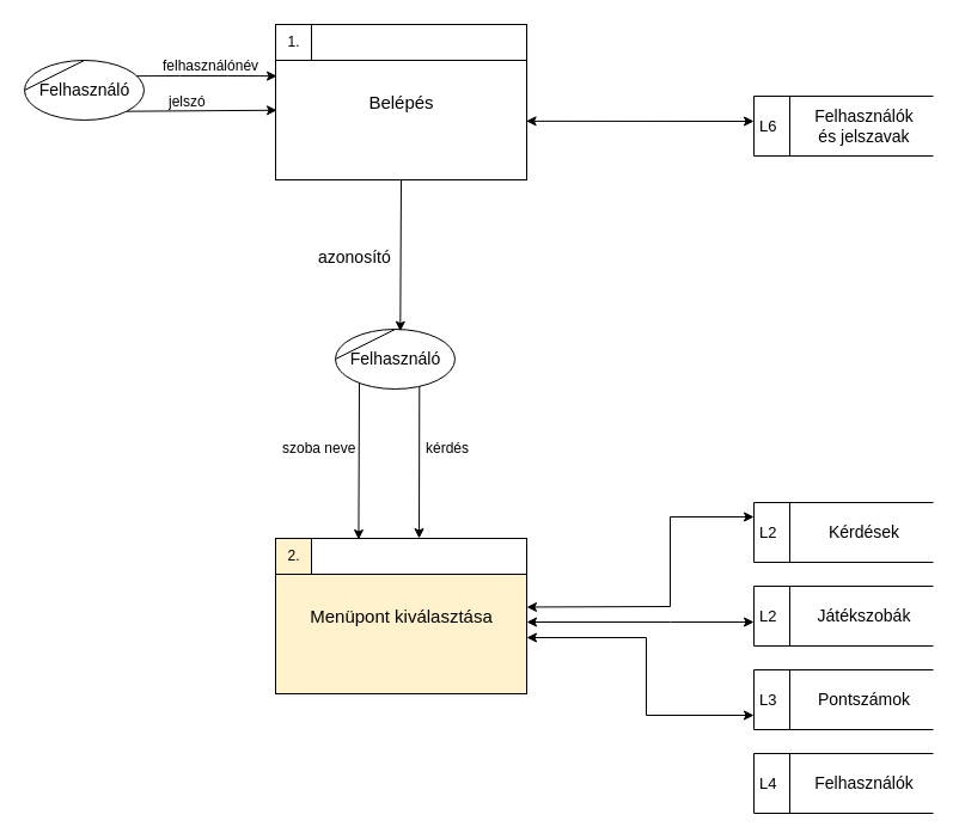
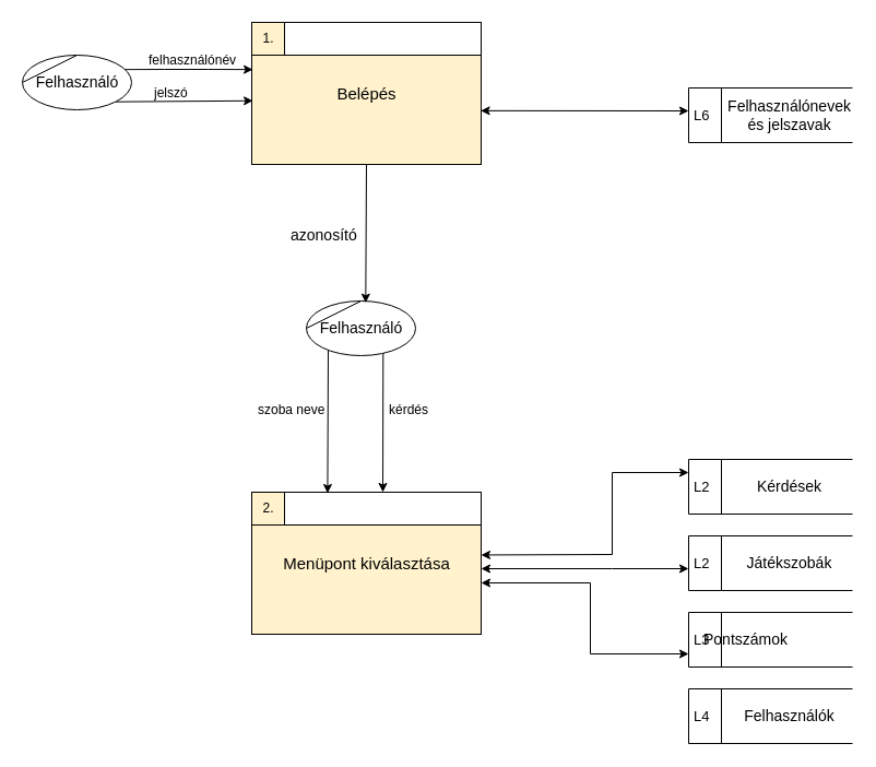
  <mxCell id="0" />
  <mxCell id="1" parent="0" />
  <mxCell id="2" value="" style="group" parent="1" vertex="1" connectable="0"><mxGeometry x="630" y="80" width="150" height="50" as="geometry" /></mxCell>
  <mxCell id="3" value="&lt;font style=&quot;font-size: 13px;&quot;&gt;L6&lt;/font&gt;" style="html=1;dashed=0;whitespace=wrap;shape=mxgraph.dfd.dataStoreID;align=left;spacingLeft=3;points=[[0,0],[0.5,0],[1,0],[0,0.5],[1,0.5],[0,1],[0.5,1],[1,1]];" parent="2" vertex="1"><mxGeometry width="150" height="50" as="geometry" /></mxCell>
- <mxCell id="4" value="&lt;span style=&quot;font-size: 14px;&quot;&gt;Felhasználók és jelszavak&lt;/span&gt;" style="text;html=1;strokeColor=none;fillColor=none;align=center;verticalAlign=middle;whiteSpace=wrap;rounded=0;" parent="2" vertex="1"><mxGeometry x="45" y="10" width="95" height="30" as="geometry" /></mxCell>
+ <mxCell id="4" value="&lt;span style=&quot;font-size: 14px;&quot;&gt;Felhasználónevek és jelszavak&lt;/span&gt;" style="text;html=1;strokeColor=none;fillColor=none;align=center;verticalAlign=middle;whiteSpace=wrap;rounded=0;" parent="2" vertex="1"><mxGeometry x="45" y="10" width="95" height="30" as="geometry" /></mxCell>
  <mxCell id="5" value="" style="group" parent="1" vertex="1" connectable="0"><mxGeometry x="230" y="20" width="210" height="130" as="geometry" /></mxCell>
- <mxCell id="6" value="&lt;font style=&quot;font-size: 15px;&quot;&gt;Belépés&lt;/font&gt;" style="html=1;dashed=0;whitespace=wrap;rounded=0;sketch=0;strokeColor=#000000;align=center;container=0;" parent="5" vertex="1"><mxGeometry width="210" height="130" as="geometry" /></mxCell>
+ <mxCell id="6" value="&lt;font style=&quot;font-size: 15px;&quot;&gt;Belépés&lt;/font&gt;" style="html=1;dashed=0;whitespace=wrap;rounded=0;sketch=0;strokeColor=#000000;align=center;container=0;fillColor=#fff2cc;" parent="5" vertex="1"><mxGeometry width="210" height="130" as="geometry" /></mxCell>
  <mxCell id="7" value="1." style="text;html=1;resizable=0;autosize=1;align=center;verticalAlign=middle;points=[];fillColor=none;rounded=0;sketch=0;strokeColor=#000000;container=0;" parent="5" vertex="1"><mxGeometry y="0.005" width="30" height="30" as="geometry" /></mxCell>
  <mxCell id="8" value="" style="rounded=0;whiteSpace=wrap;html=1;sketch=0;strokeColor=#000000;align=center;container=0;" parent="5" vertex="1"><mxGeometry x="30" width="180" height="30" as="geometry" /></mxCell>
  <mxCell id="9" value="" style="group" parent="1" vertex="1" connectable="0"><mxGeometry x="230" y="450" width="210" height="130" as="geometry" /></mxCell>
  <mxCell id="10" value="&lt;font style=&quot;font-size: 15px;&quot;&gt;Menüpont kiválasztása&lt;/font&gt;" style="html=1;dashed=0;whitespace=wrap;rounded=0;sketch=0;strokeColor=#000000;align=center;container=0;fillColor=#fff2cc;" parent="9" vertex="1"><mxGeometry width="210" height="130" as="geometry" /></mxCell>
  <mxCell id="11" value="2." style="text;html=1;resizable=0;autosize=1;align=center;verticalAlign=middle;points=[];fillColor=none;rounded=0;sketch=0;strokeColor=#000000;container=0;" parent="9" vertex="1"><mxGeometry y="0.005" width="30" height="30" as="geometry" /></mxCell>
  <mxCell id="12" value="" style="rounded=0;whiteSpace=wrap;html=1;sketch=0;strokeColor=#000000;align=center;container=0;" parent="9" vertex="1"><mxGeometry x="30" width="180" height="30" as="geometry" /></mxCell>
  <mxCell id="13" value="" style="endArrow=classic;startArrow=classic;html=1;rounded=0;entryX=0.998;entryY=0.622;entryDx=0;entryDy=0;entryPerimeter=0;" parent="1" target="6" edge="1"><mxGeometry width="50" height="50" relative="1" as="geometry"><mxPoint x="630" y="101" as="sourcePoint" /><mxPoint x="480" y="70" as="targetPoint" /><Array as="points" /></mxGeometry></mxCell>
  <mxCell id="14" value="" style="endArrow=classic;html=1;rounded=0;exitX=0.933;exitY=0.263;exitDx=0;exitDy=0;exitPerimeter=0;entryX=0.005;entryY=0.332;entryDx=0;entryDy=0;entryPerimeter=0;" parent="1" target="6" edge="1"><mxGeometry width="50" height="50" relative="1" as="geometry"><mxPoint x="113.3" y="63.15" as="sourcePoint" /><mxPoint x="150" y="180" as="targetPoint" /><Array as="points"><mxPoint x="150" y="63" /><mxPoint x="190" y="63" /></Array></mxGeometry></mxCell>
  <mxCell id="15" value="" style="endArrow=classic;html=1;rounded=0;entryX=0.005;entryY=0.552;entryDx=0;entryDy=0;entryPerimeter=0;exitX=1;exitY=1;exitDx=0;exitDy=0;" parent="1" target="6" edge="1"><mxGeometry width="50" height="50" relative="1" as="geometry"><mxPoint x="105.355" y="92.678" as="sourcePoint" /><mxPoint x="239.08" y="98.95" as="targetPoint" /></mxGeometry></mxCell>
  <mxCell id="16" value="felhasználónév" style="text;strokeColor=none;fillColor=none;align=left;verticalAlign=middle;spacingLeft=4;spacingRight=4;overflow=hidden;points=[[0,0.5],[1,0.5]];portConstraint=eastwest;rotatable=0;whiteSpace=wrap;html=1;" parent="1" vertex="1"><mxGeometry x="130" y="40" width="90" height="30" as="geometry" /></mxCell>
  <mxCell id="17" value="jelszó" style="text;strokeColor=none;fillColor=none;align=left;verticalAlign=middle;spacingLeft=4;spacingRight=4;overflow=hidden;points=[[0,0.5],[1,0.5]];portConstraint=eastwest;rotatable=0;whiteSpace=wrap;html=1;" parent="1" vertex="1"><mxGeometry x="135" y="70" width="80" height="30" as="geometry" /></mxCell>
  <mxCell id="18" value="kérdés" style="text;strokeColor=none;fillColor=none;align=left;verticalAlign=middle;spacingLeft=4;spacingRight=4;overflow=hidden;points=[[0,0.5],[1,0.5]];portConstraint=eastwest;rotatable=0;whiteSpace=wrap;html=1;" parent="1" vertex="1"><mxGeometry x="350" y="360" width="80" height="30" as="geometry" /></mxCell>
  <mxCell id="19" value="szoba neve" style="text;strokeColor=none;fillColor=none;align=left;verticalAlign=middle;spacingLeft=4;spacingRight=4;overflow=hidden;points=[[0,0.5],[1,0.5]];portConstraint=eastwest;rotatable=0;whiteSpace=wrap;html=1;" parent="1" vertex="1"><mxGeometry x="230" y="360" width="80" height="30" as="geometry" /></mxCell>
  <mxCell id="20" value="" style="endArrow=classic;startArrow=classic;html=1;rounded=0;fontSize=14;exitX=1;exitY=0.542;exitDx=0;exitDy=0;exitPerimeter=0;entryX=0;entryY=0.5;entryDx=0;entryDy=0;" parent="1" edge="1"><mxGeometry width="50" height="50" relative="1" as="geometry"><mxPoint x="440" y="507.46" as="sourcePoint" /><mxPoint x="630" y="432" as="targetPoint" /><Array as="points"><mxPoint x="560" y="507" /><mxPoint x="560" y="432" /></Array></mxGeometry></mxCell>
  <mxCell id="21" value="" style="group;fontSize=14;" parent="1" vertex="1" connectable="0"><mxGeometry x="20" y="50" width="100" height="50" as="geometry" /></mxCell>
  <mxCell id="22" value="Felhasználó" style="shape=ellipse;html=1;dashed=0;whitespace=wrap;perimeter=ellipsePerimeter;fontSize=14;" parent="21" vertex="1"><mxGeometry width="100" height="50" as="geometry" /></mxCell>
  <mxCell id="23" value="" style="endArrow=none;html=1;exitX=0;exitY=0.5;exitDx=0;exitDy=0;entryX=0.5;entryY=0;entryDx=0;entryDy=0;rounded=0;fontSize=14;" parent="21" source="22" target="22" edge="1"><mxGeometry width="50" height="50" relative="1" as="geometry"><mxPoint x="20" y="50" as="sourcePoint" /><mxPoint x="70" as="targetPoint" /></mxGeometry></mxCell>
  <mxCell id="24" value="" style="group;fontSize=14;" parent="1" vertex="1" connectable="0"><mxGeometry x="280" y="275" width="100" height="50" as="geometry" /></mxCell>
  <mxCell id="25" value="Felhasználó" style="shape=ellipse;html=1;dashed=0;whitespace=wrap;perimeter=ellipsePerimeter;fontSize=14;" parent="24" vertex="1"><mxGeometry width="100" height="50" as="geometry" /></mxCell>
  <mxCell id="26" value="" style="endArrow=none;html=1;exitX=0;exitY=0.5;exitDx=0;exitDy=0;entryX=0.5;entryY=0;entryDx=0;entryDy=0;rounded=0;fontSize=14;" parent="24" source="25" target="25" edge="1"><mxGeometry width="50" height="50" relative="1" as="geometry"><mxPoint x="20" y="50" as="sourcePoint" /><mxPoint x="70" as="targetPoint" /></mxGeometry></mxCell>
  <mxCell id="27" value="" style="endArrow=classic;html=1;rounded=0;fontSize=14;entryX=0.543;entryY=0.034;entryDx=0;entryDy=0;exitX=0.5;exitY=1;exitDx=0;exitDy=0;entryPerimeter=0;" parent="1" source="6" target="25" edge="1"><mxGeometry width="50" height="50" relative="1" as="geometry"><mxPoint x="320" y="100" as="sourcePoint" /><mxPoint x="370" y="50" as="targetPoint" /></mxGeometry></mxCell>
  <mxCell id="28" value="azonosító" style="text;strokeColor=none;fillColor=none;align=left;verticalAlign=middle;spacingLeft=4;spacingRight=4;overflow=hidden;points=[[0,0.5],[1,0.5]];portConstraint=eastwest;rotatable=0;whiteSpace=wrap;html=1;fontSize=14;" parent="1" vertex="1"><mxGeometry x="260" y="200" width="80" height="30" as="geometry" /></mxCell>
  <mxCell id="29" value="" style="endArrow=classic;html=1;rounded=0;fontSize=14;entryX=0.5;entryY=0;entryDx=0;entryDy=0;exitX=0.703;exitY=0.953;exitDx=0;exitDy=0;exitPerimeter=0;" parent="1" source="25" target="12" edge="1"><mxGeometry width="50" height="50" relative="1" as="geometry"><mxPoint x="350" y="330" as="sourcePoint" /><mxPoint x="380" y="340" as="targetPoint" /></mxGeometry></mxCell>
  <mxCell id="30" value="" style="endArrow=classic;html=1;rounded=0;fontSize=14;entryX=0.219;entryY=0.033;entryDx=0;entryDy=0;entryPerimeter=0;" parent="1" target="12" edge="1"><mxGeometry width="50" height="50" relative="1" as="geometry"><mxPoint x="300" y="320" as="sourcePoint" /><mxPoint x="380" y="340" as="targetPoint" /></mxGeometry></mxCell>
  <mxCell id="31" value="" style="group" parent="1" vertex="1" connectable="0"><mxGeometry x="630" y="420" width="150" height="50" as="geometry" /></mxCell>
  <mxCell id="32" value="&lt;font style=&quot;font-size: 13px;&quot;&gt;L2&lt;/font&gt;" style="html=1;dashed=0;whitespace=wrap;shape=mxgraph.dfd.dataStoreID;align=left;spacingLeft=3;points=[[0,0],[0.5,0],[1,0],[0,0.5],[1,0.5],[0,1],[0.5,1],[1,1]];" parent="31" vertex="1"><mxGeometry width="150" height="50" as="geometry" /></mxCell>
  <mxCell id="33" value="&lt;span style=&quot;font-size: 14px;&quot;&gt;Kérdések&lt;/span&gt;" style="text;html=1;strokeColor=none;fillColor=none;align=center;verticalAlign=middle;whiteSpace=wrap;rounded=0;" parent="31" vertex="1"><mxGeometry x="45" y="10" width="95" height="30" as="geometry" /></mxCell>
  <mxCell id="34" value="" style="group" vertex="1" connectable="0" parent="1"><mxGeometry x="630" y="490" width="150" height="50" as="geometry" /></mxCell>
  <mxCell id="35" value="&lt;font style=&quot;font-size: 13px;&quot;&gt;L2&lt;/font&gt;" style="html=1;dashed=0;whitespace=wrap;shape=mxgraph.dfd.dataStoreID;align=left;spacingLeft=3;points=[[0,0],[0.5,0],[1,0],[0,0.5],[1,0.5],[0,1],[0.5,1],[1,1]];" vertex="1" parent="34"><mxGeometry width="150" height="50" as="geometry" /></mxCell>
  <mxCell id="36" value="&lt;span style=&quot;font-size: 14px;&quot;&gt;Játékszobák&lt;/span&gt;" style="text;html=1;strokeColor=none;fillColor=none;align=center;verticalAlign=middle;whiteSpace=wrap;rounded=0;" vertex="1" parent="34"><mxGeometry x="45" y="10" width="95" height="30" as="geometry" /></mxCell>
  <mxCell id="37" value="" style="group" vertex="1" connectable="0" parent="1"><mxGeometry x="630" y="560" width="150" height="50" as="geometry" /></mxCell>
  <mxCell id="38" value="&lt;font style=&quot;font-size: 13px;&quot;&gt;L3&lt;/font&gt;" style="html=1;dashed=0;whitespace=wrap;shape=mxgraph.dfd.dataStoreID;align=left;spacingLeft=3;points=[[0,0],[0.5,0],[1,0],[0,0.5],[1,0.5],[0,1],[0.5,1],[1,1]];" vertex="1" parent="37"><mxGeometry width="150" height="50" as="geometry" /></mxCell>
- <mxCell id="39" value="&lt;span style=&quot;font-size: 14px;&quot;&gt;Pontszámok&lt;/span&gt;" style="text;html=1;strokeColor=none;fillColor=none;align=center;verticalAlign=middle;whiteSpace=wrap;rounded=0;" vertex="1" parent="37"><mxGeometry x="45" y="10" width="95" height="30" as="geometry" /></mxCell>
+ <mxCell id="39" value="&lt;span style=&quot;font-size: 14px;&quot;&gt;Pontszámok&lt;/span&gt;" style="text;html=1;strokeColor=none;fillColor=none;align=center;verticalAlign=middle;whiteSpace=wrap;rounded=0;" vertex="1" parent="37"><mxGeometry x="5" y="10" width="95" height="30" as="geometry" /></mxCell>
  <mxCell id="40" value="" style="group" vertex="1" connectable="0" parent="1"><mxGeometry x="630" y="630" width="150" height="50" as="geometry" /></mxCell>
  <mxCell id="41" value="&lt;font style=&quot;font-size: 13px;&quot;&gt;L4&lt;/font&gt;" style="html=1;dashed=0;whitespace=wrap;shape=mxgraph.dfd.dataStoreID;align=left;spacingLeft=3;points=[[0,0],[0.5,0],[1,0],[0,0.5],[1,0.5],[0,1],[0.5,1],[1,1]];" vertex="1" parent="40"><mxGeometry width="150" height="50" as="geometry" /></mxCell>
  <mxCell id="42" value="&lt;span style=&quot;font-size: 14px;&quot;&gt;Felhasználók&lt;/span&gt;" style="text;html=1;strokeColor=none;fillColor=none;align=center;verticalAlign=middle;whiteSpace=wrap;rounded=0;" vertex="1" parent="40"><mxGeometry x="45" y="10" width="95" height="30" as="geometry" /></mxCell>
  <mxCell id="43" value="" style="endArrow=classic;startArrow=classic;html=1;rounded=0;fontSize=14;" edge="1" parent="1"><mxGeometry width="50" height="50" relative="1" as="geometry"><mxPoint x="440" y="520" as="sourcePoint" /><mxPoint x="630" y="520" as="targetPoint" /><Array as="points"><mxPoint x="560" y="520" /></Array></mxGeometry></mxCell>
  <mxCell id="44" value="" style="endArrow=classic;startArrow=classic;html=1;rounded=0;fontSize=14;entryX=0;entryY=0.5;entryDx=0;entryDy=0;" edge="1" parent="1"><mxGeometry width="50" height="50" relative="1" as="geometry"><mxPoint x="440" y="533" as="sourcePoint" /><mxPoint x="630" y="598" as="targetPoint" /><Array as="points"><mxPoint x="540" y="533" /><mxPoint x="540" y="598" /></Array></mxGeometry></mxCell>
